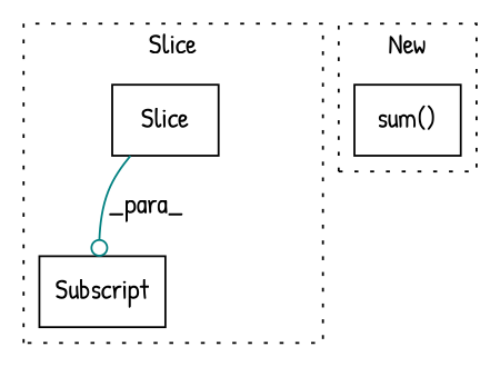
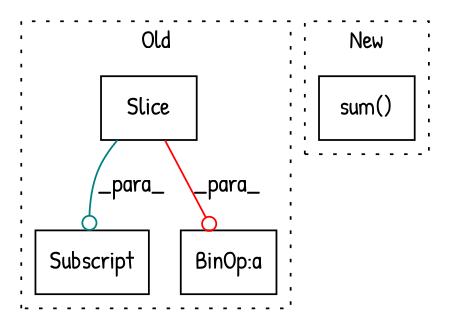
  digraph {
    fontname="Patrick Hand"
    node [l=3 shape=box fontname="Patrick Hand"]
    edge [style=solid arrowhead=odot fontname="Patrick Hand"]
    n1 [a=80 label=Slice s=2772]
    n2 [a=63 l="27,0" label=Subscript s="2759,0"]
+   n3 [a=82 label="BinOp:a" s=2882]
    n4 [a=75 l="10,1" label="sum()" s="2949,2986"]
    subgraph cluster_1 {
-     label=Slice
+     label=Old
      style=dotted
      n1
      n2
+     n3
    }
    subgraph cluster_2 {
      label=New
      style=dotted
      n4
    }
    n1 -> n2 [label=_para_ color=teal]
+   n1 -> n3 [label=_para_ color=red]
  }
